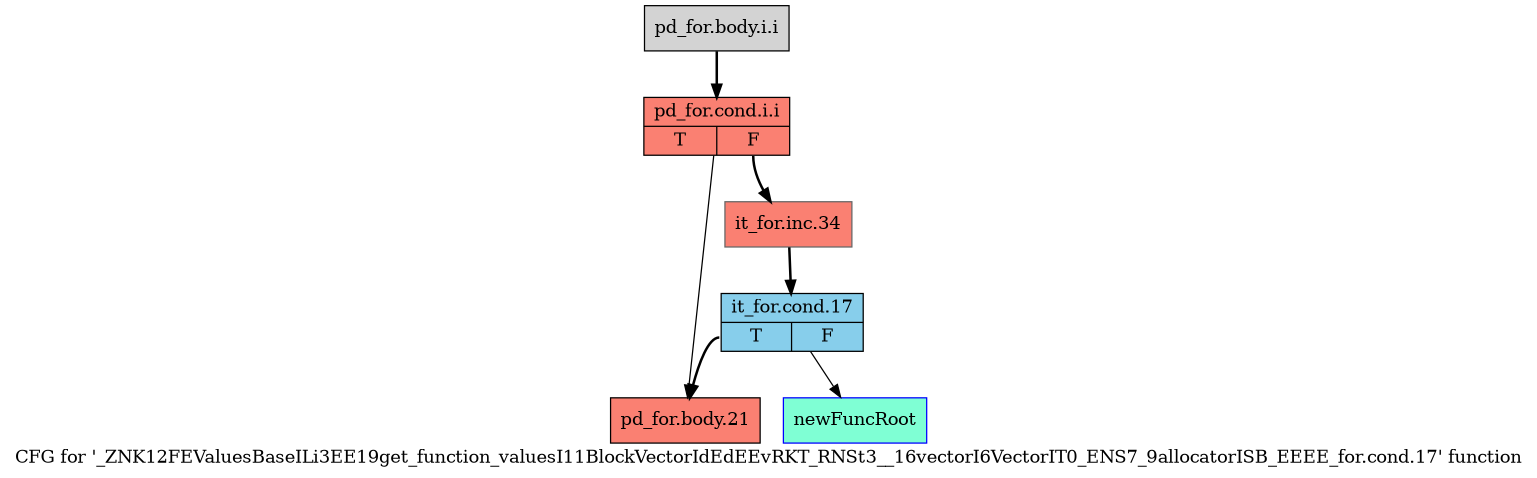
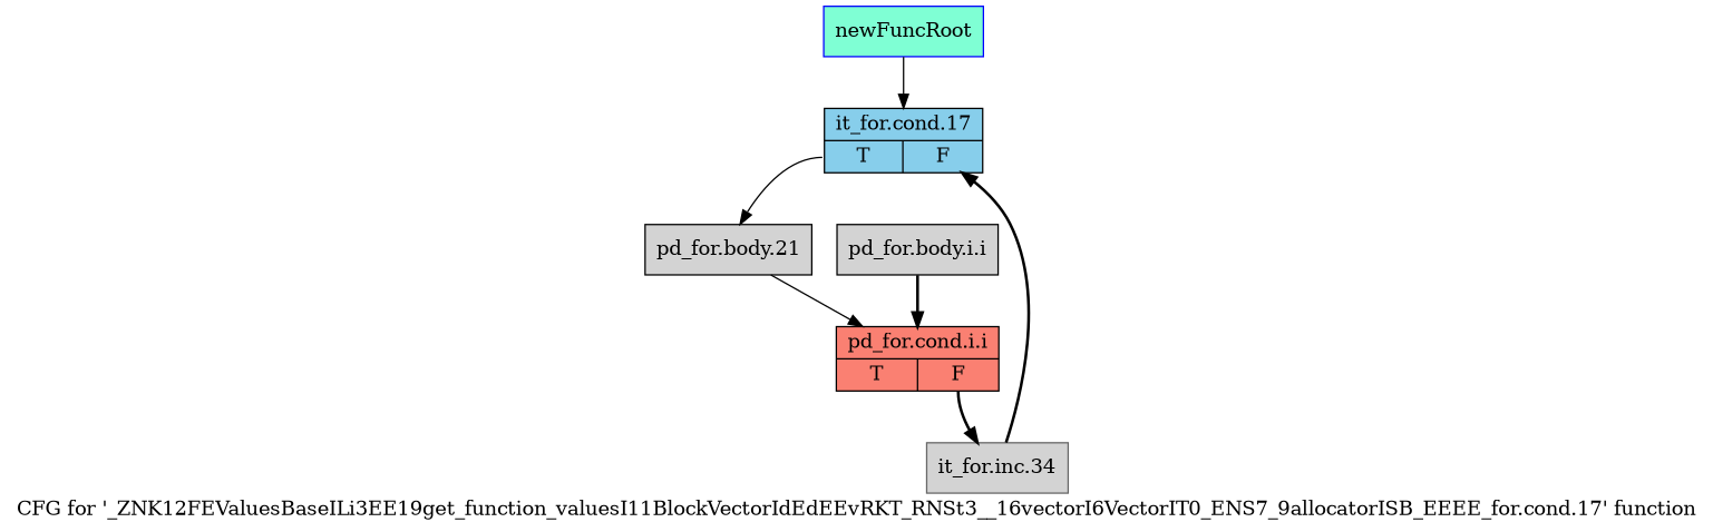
  digraph {
    label="CFG for '_ZNK12FEValuesBaseILi3EE19get_function_valuesI11BlockVectorIdEdEEvRKT_RNSt3__16vectorI6VectorIT0_ENS7_9allocatorISB_EEEE_for.cond.17' function"
    node [color=black fillcolor=salmon shape=record style=filled]
    edge [style=solid]
    n1 [color=blue fillcolor=aquamarine label="{newFuncRoot}"]
    n2 [fillcolor=skyblue label="{it_for.cond.17|{<s0>T|<s1>F}}"]
-   n3 [label="{pd_for.body.21}"]
+   n3 [fillcolor=lightgrey label="{pd_for.body.21}"]
    n4 [label="{pd_for.cond.i.i|{<s0>T|<s1>F}}"]
-   n5 [color=gray40 label="{it_for.inc.34}"]
+   n5 [color=gray40 fillcolor=lightgrey label="{it_for.inc.34}"]
    n6 [fillcolor=lightgrey label="{pd_for.body.i.i}"]
-   n2 -> n1
-   n2 -> n3 [style=bold tailport=s0]
-   n4 -> n3
+   n1 -> n2
+   n2 -> n3 [tailport=s0]
+   n3 -> n4
    n4 -> n5 [style=bold tailport=s1]
    n5 -> n2 [style=bold]
    n6 -> n4 [style=bold]
  }
